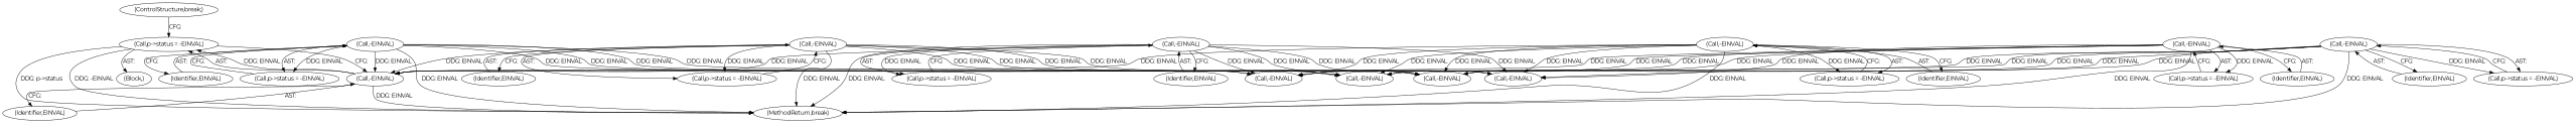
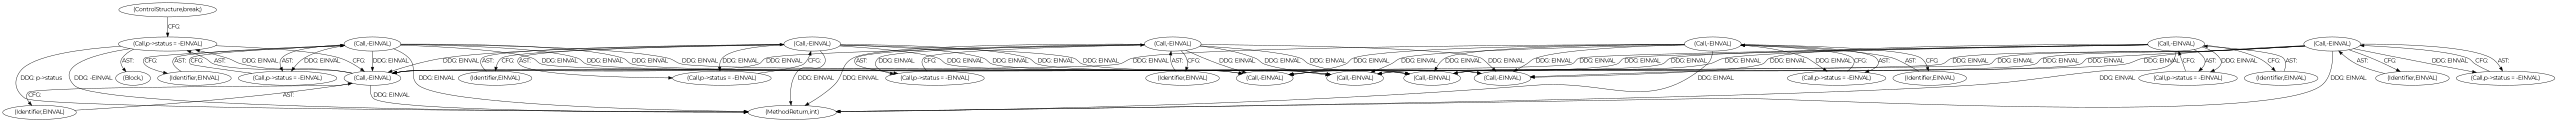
  digraph {
    fontname=Montserrat
    node [fontname=Montserrat]
    edge [fontname=Montserrat]
    n1 [label="(Call,p->status = -EINVAL)"]
    n2 [label="(Call,-EINVAL)"]
-   n3 [label="(MethodReturn,break)"]
+   n3 [label="(MethodReturn,int)"]
    n4 [label="(Block,)"]
    n5 [label="(Identifier,EINVAL)"]
    n6 [label="(Call,-EINVAL)"]
    n7 [label="(Call,-EINVAL)"]
    n8 [label="(Call,-EINVAL)"]
    n9 [label="(Call,-EINVAL)"]
    n10 [label="(Identifier,EINVAL)"]
    n11 [label="(Call,p->status = -EINVAL)"]
    n12 [label="(Call,-EINVAL)"]
    n13 [label="(Call,-EINVAL)"]
    n14 [label="(Call,p->status = -EINVAL)"]
    n15 [label="(Identifier,EINVAL)"]
    n16 [label="(Call,-EINVAL)"]
    n17 [label="(Call,p->status = -EINVAL)"]
    n18 [label="(Identifier,EINVAL)"]
    n19 [label="(Call,-EINVAL)"]
    n20 [label="(Call,p->status = -EINVAL)"]
    n21 [label="(Identifier,EINVAL)"]
    n22 [label="(Call,-EINVAL)"]
    n23 [label="(Identifier,EINVAL)"]
    n24 [label="(Call,p->status = -EINVAL)"]
    n25 [label="(Call,-EINVAL)"]
    n26 [label="(Call,p->status = -EINVAL)"]
    n27 [label="(Identifier,EINVAL)"]
    n28 [label="(ControlStructure,break;)"]
    n1 -> n2 [label="CFG: "]
    n1 -> n3 [label="DDG: p->status"]
    n1 -> n3 [label="DDG: -EINVAL"]
    n1 -> n4 [label="AST: "]
    n2 -> n1 [label="AST: "]
    n2 -> n1 [label="DDG: EINVAL"]
    n2 -> n3 [label="DDG: EINVAL"]
    n2 -> n5 [label="CFG: "]
    n5 -> n2 [label="AST: "]
    n6 -> n2 [label="DDG: EINVAL"]
    n6 -> n3 [label="DDG: EINVAL"]
    n6 -> n7 [label="DDG: EINVAL"]
    n6 -> n8 [label="DDG: EINVAL"]
    n6 -> n9 [label="DDG: EINVAL"]
    n6 -> n10 [label="CFG: "]
    n6 -> n11 [label="AST: "]
    n6 -> n11 [label="DDG: EINVAL"]
    n6 -> n12 [label="DDG: EINVAL"]
    n10 -> n6 [label="AST: "]
    n11 -> n6 [label="CFG: "]
    n13 -> n2 [label="DDG: EINVAL"]
    n13 -> n3 [label="DDG: EINVAL"]
    n13 -> n7 [label="DDG: EINVAL"]
    n13 -> n8 [label="DDG: EINVAL"]
    n13 -> n9 [label="DDG: EINVAL"]
    n13 -> n12 [label="DDG: EINVAL"]
    n13 -> n14 [label="AST: "]
    n13 -> n14 [label="DDG: EINVAL"]
    n13 -> n15 [label="CFG: "]
    n14 -> n13 [label="CFG: "]
    n15 -> n13 [label="AST: "]
    n16 -> n2 [label="DDG: EINVAL"]
    n16 -> n3 [label="DDG: EINVAL"]
    n16 -> n7 [label="DDG: EINVAL"]
    n16 -> n8 [label="DDG: EINVAL"]
    n16 -> n9 [label="DDG: EINVAL"]
    n16 -> n12 [label="DDG: EINVAL"]
    n16 -> n17 [label="AST: "]
    n16 -> n17 [label="DDG: EINVAL"]
    n16 -> n18 [label="CFG: "]
    n17 -> n16 [label="CFG: "]
    n18 -> n16 [label="AST: "]
    n19 -> n2 [label="DDG: EINVAL"]
    n19 -> n3 [label="DDG: EINVAL"]
    n19 -> n7 [label="DDG: EINVAL"]
    n19 -> n8 [label="DDG: EINVAL"]
    n19 -> n9 [label="DDG: EINVAL"]
    n19 -> n12 [label="DDG: EINVAL"]
    n19 -> n20 [label="AST: "]
    n19 -> n20 [label="DDG: EINVAL"]
    n19 -> n21 [label="CFG: "]
    n20 -> n19 [label="CFG: "]
    n21 -> n19 [label="AST: "]
    n22 -> n2 [label="DDG: EINVAL"]
    n22 -> n3 [label="DDG: EINVAL"]
    n22 -> n7 [label="DDG: EINVAL"]
    n22 -> n8 [label="DDG: EINVAL"]
    n22 -> n9 [label="DDG: EINVAL"]
    n22 -> n12 [label="DDG: EINVAL"]
    n22 -> n23 [label="CFG: "]
    n22 -> n24 [label="AST: "]
    n22 -> n24 [label="DDG: EINVAL"]
    n23 -> n22 [label="AST: "]
    n24 -> n22 [label="CFG: "]
    n25 -> n2 [label="DDG: EINVAL"]
    n25 -> n3 [label="DDG: EINVAL"]
    n25 -> n7 [label="DDG: EINVAL"]
    n25 -> n8 [label="DDG: EINVAL"]
    n25 -> n9 [label="DDG: EINVAL"]
    n25 -> n12 [label="DDG: EINVAL"]
    n25 -> n26 [label="AST: "]
    n25 -> n26 [label="DDG: EINVAL"]
    n25 -> n27 [label="CFG: "]
    n26 -> n25 [label="CFG: "]
    n27 -> n25 [label="AST: "]
    n28 -> n1 [label="CFG: "]
  }
